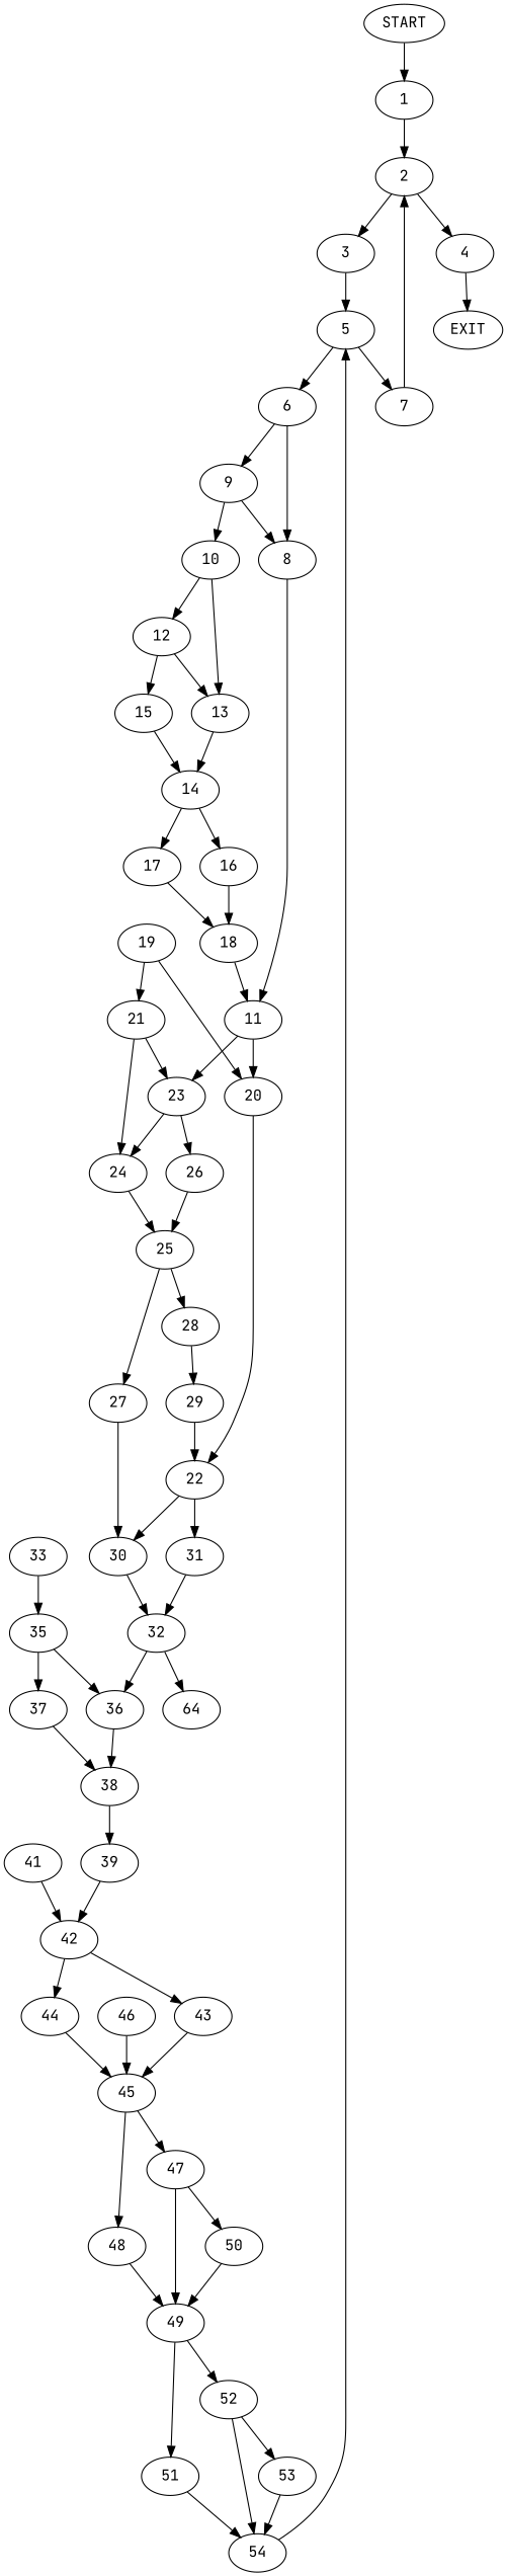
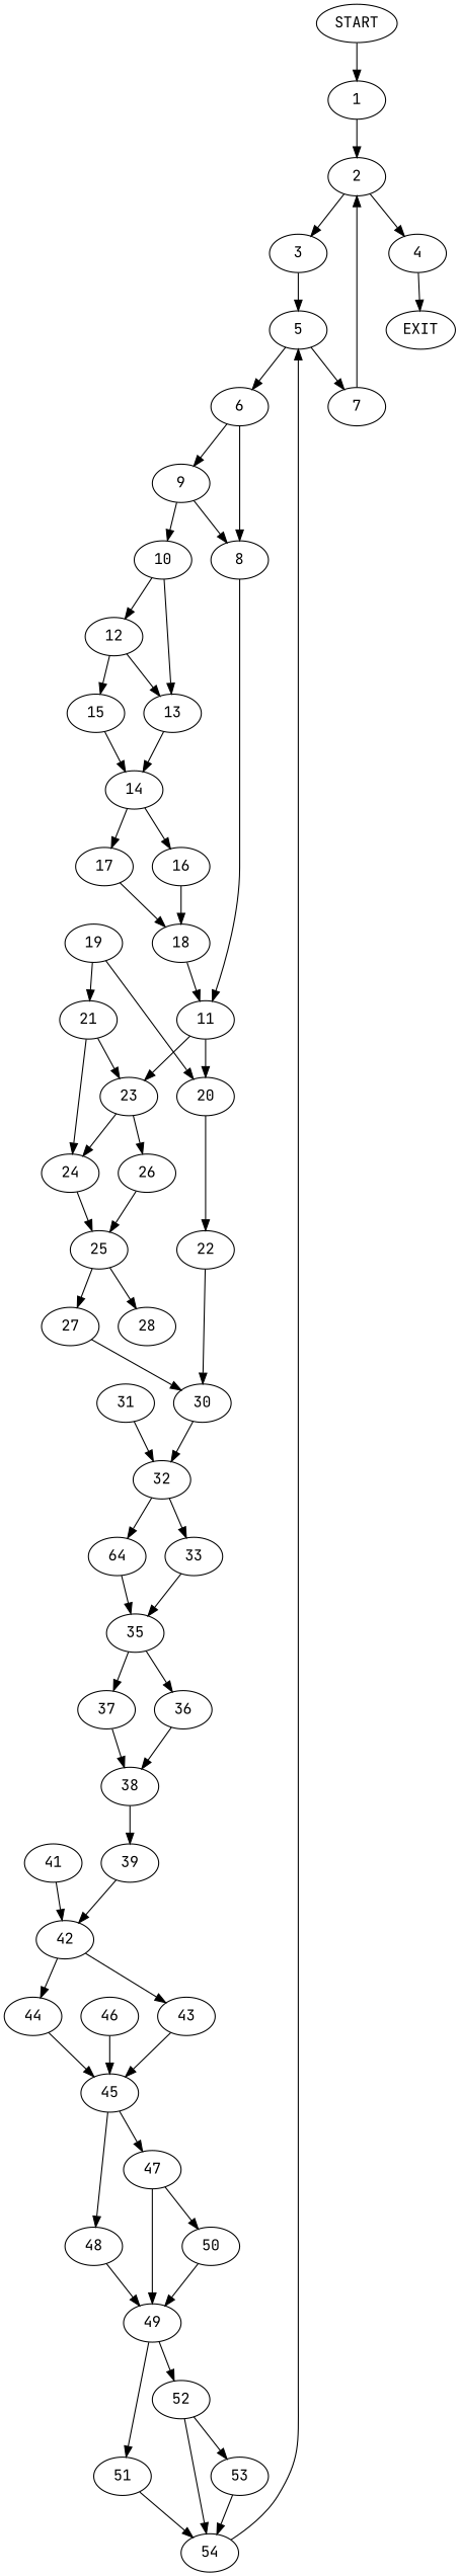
  digraph {
    fontname="JetBrains Mono"
    node [fontname="JetBrains Mono"]
    edge [fontname="JetBrains Mono"]
    n1 [label=START]
    1
    2
    n4 [label=EXIT]
    3
    4
    5
    6
    7
    8
    9
    11
    10
    20
    23
    12
    13
    15
    14
    19
    21
    22
    16
    17
    18
    24
    30
    31
    26
    25
    32
    27
    28
-   29
    33
    n36 [label=64]
    35
    36
    37
    38
    39
    42
    43
    44
    41
    45
    47
    48
    46
    49
    50
    51
    52
    54
    53
    n1 -> 1
    1 -> 2
    2 -> 3
    2 -> 4
    3 -> 5
    4 -> n4
    5 -> 6
    5 -> 7
    6 -> 8
    6 -> 9
    7 -> 2
    8 -> 11
    9 -> 8
    9 -> 10
    11 -> 20
    11 -> 23
    10 -> 12
    10 -> 13
    20 -> 22
    23 -> 24
    23 -> 26
    12 -> 13
    12 -> 15
    13 -> 14
    15 -> 14
    14 -> 16
    14 -> 17
    19 -> 20
    19 -> 21
    21 -> 23
    21 -> 24
    22 -> 30
-   22 -> 31
    16 -> 18
    17 -> 18
    18 -> 11
    24 -> 25
    30 -> 32
    31 -> 32
    26 -> 25
    25 -> 27
    25 -> 28
-   32 -> 36
+   32 -> 33
    32 -> n36
    27 -> 30
-   28 -> 29
-   29 -> 22
    33 -> 35
+   n36 -> 35
    35 -> 36
    35 -> 37
    36 -> 38
    37 -> 38
    38 -> 39
    39 -> 42
    42 -> 43
    42 -> 44
    43 -> 45
    44 -> 45
    41 -> 42
    45 -> 47
    45 -> 48
    47 -> 49
    47 -> 50
    48 -> 49
    46 -> 45
    49 -> 51
    49 -> 52
    50 -> 49
    51 -> 54
    52 -> 54
    52 -> 53
    54 -> 5
    53 -> 54
  }
